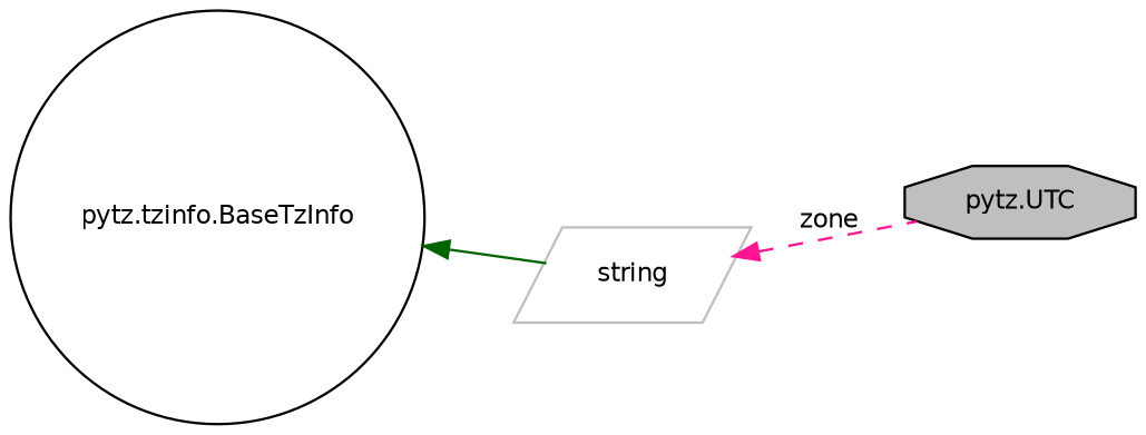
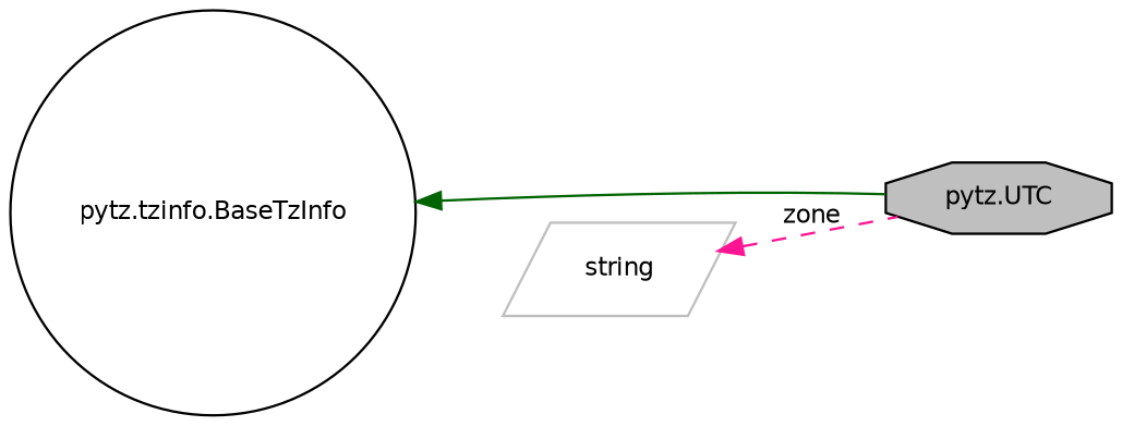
  digraph {
    rankdir=LR
    node [color=black fillcolor=white fontname=Helvetica fontsize=10 style=filled]
    edge [dir=back fontname=Helvetica fontsize=10 labelfontname=Helvetica labelfontsize=10]
    n1 [fillcolor=grey75 fontcolor=black height=0.2 label="pytz.UTC" shape=octagon width=0.4]
    n2 [height=0.2 label="pytz.tzinfo.BaseTzInfo" shape=circle width=0.4]
    n3 [color=grey75 height=0.2 label=string shape=parallelogram width=0.4]
-   n2 -> n3 [color=darkgreen style=solid]
+   n2 -> n1 [color=darkgreen style=solid]
    n3 -> n1 [color=deeppink label=" zone" style=dashed]
  }
